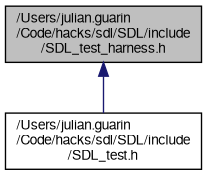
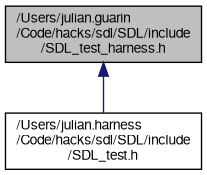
  digraph {
    node [color=black fontname=FreeSans fontsize=10 shape=record style=filled]
    n1 [fillcolor=grey75 fontcolor=black height=0.2 label="/Users/julian.guarin\l/Code/hacks/sdl/SDL/include\l/SDL_test_harness.h" width=0.4]
-   n2 [fillcolor=white height=0.2 label="/Users/julian.guarin\l/Code/hacks/sdl/SDL/include\l/SDL_test.h" width=0.4]
+   n2 [fillcolor=white height=0.2 label="/Users/julian.harness\l/Code/hacks/sdl/SDL/include\l/SDL_test.h" width=0.4]
    n1 -> n2 [color=midnightblue dir=back fontname=FreeSans fontsize=10 labelfontname=FreeSans labelfontsize=10 style=solid]
  }
